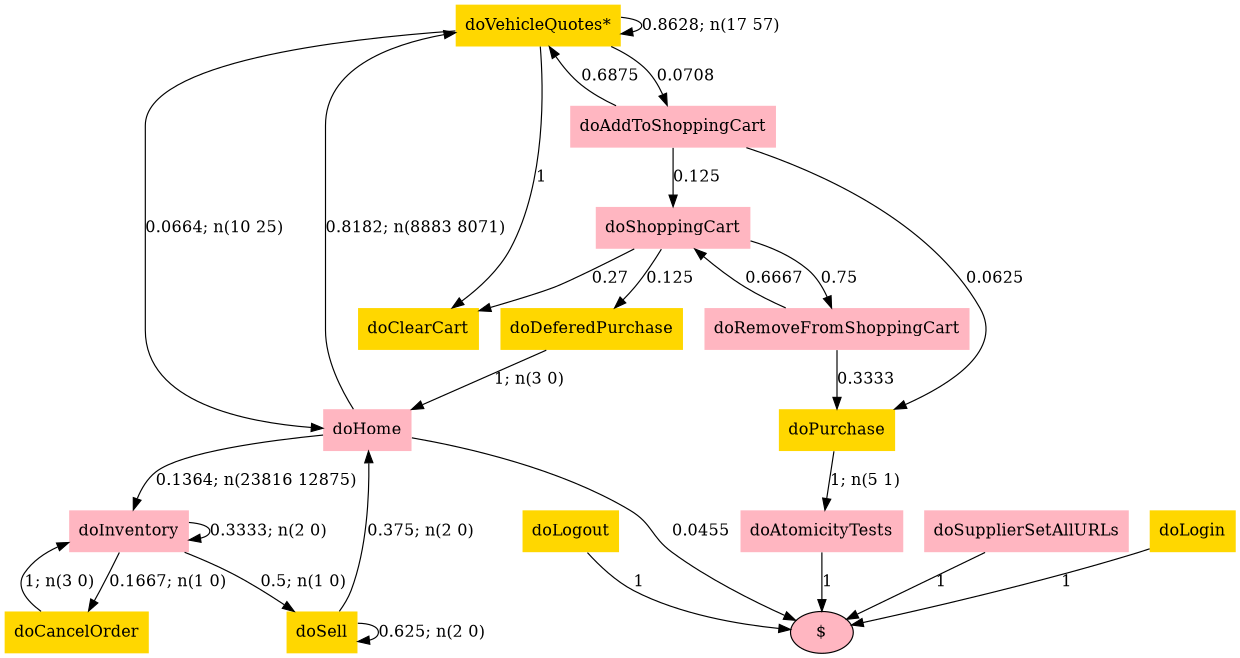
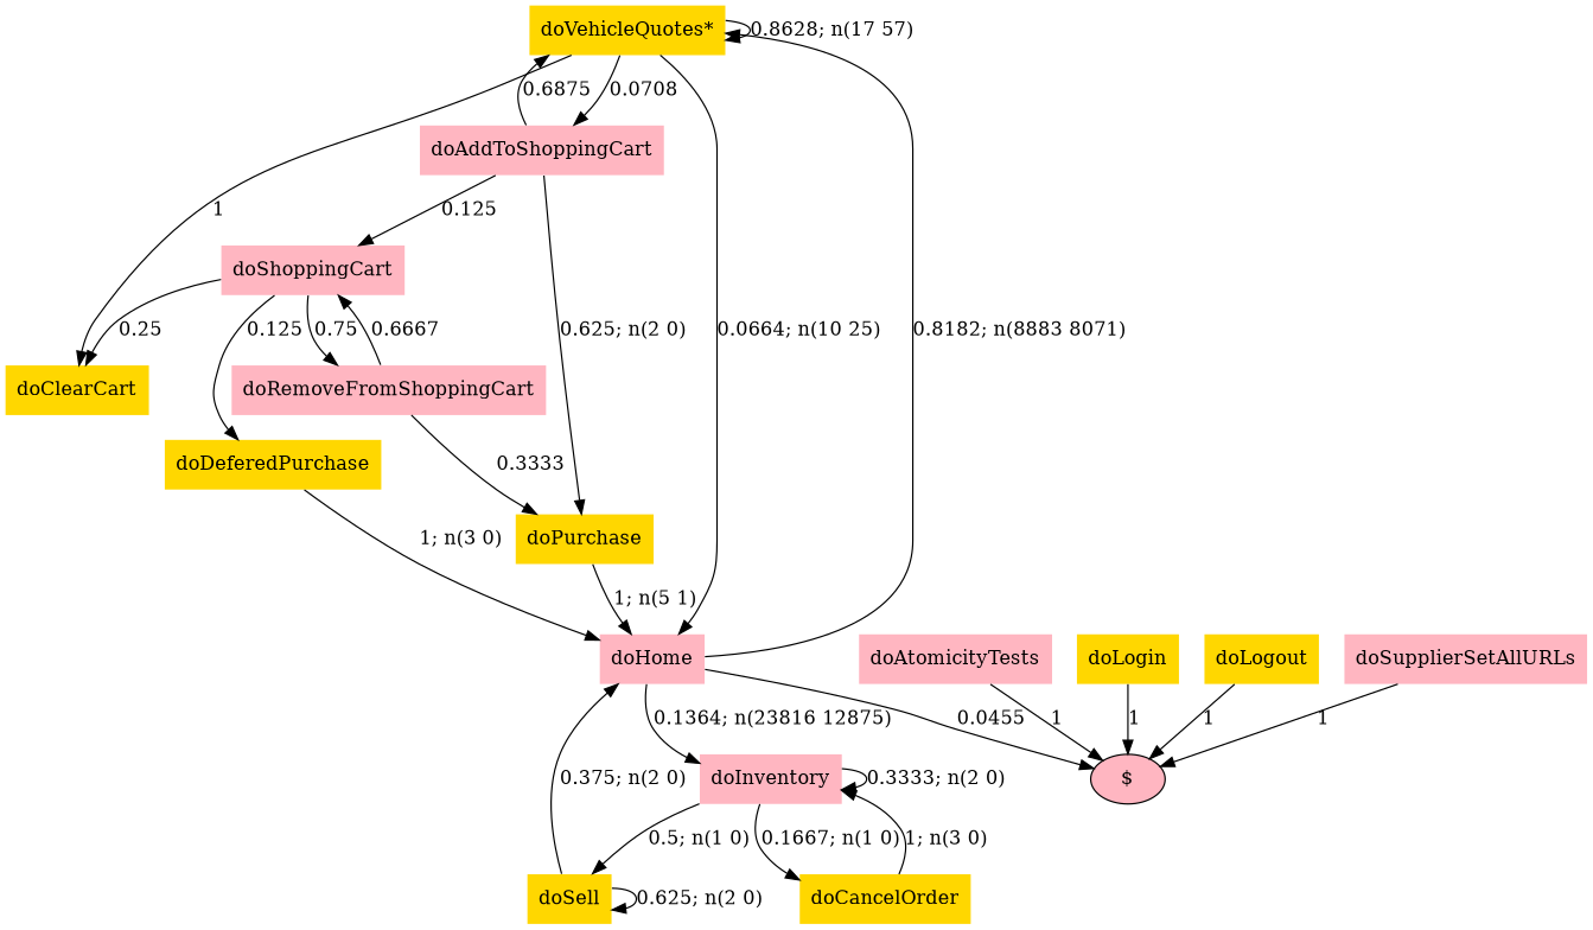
  digraph {
    node [fillcolor=gold shape=none style=filled]
    edge [style=solid]
    n1 [label="doVehicleQuotes*"]
    n2 [fillcolor=lightpink label=doAddToShoppingCart]
    n3 [fillcolor=lightpink label=doHome]
    n4 [label=doClearCart]
    n5 [fillcolor=lightpink label=doShoppingCart]
    n6 [label=doPurchase]
    "$" [fillcolor=lightpink shape=""]
    n8 [fillcolor=lightpink label=doInventory]
    n9 [fillcolor=lightpink label=doSupplierSetAllURLs]
    n10 [fillcolor=lightpink label=doAtomicityTests]
    n11 [label=doLogin]
    n12 [label=doDeferedPurchase]
    n13 [fillcolor=lightpink label=doRemoveFromShoppingCart]
    n14 [label=doSell]
    n15 [label=doCancelOrder]
    n16 [label=doLogout]
    n1 -> n1 [label="0.8628; n(17 57)"]
    n1 -> n2 [label=0.0708]
    n1 -> n3 [label="0.0664; n(10 25)"]
    n1 -> n4 [label=1]
    n2 -> n1 [label=0.6875]
    n2 -> n5 [label=0.125]
-   n2 -> n6 [label=0.0625]
+   n2 -> n6 [label="0.625; n(2 0)"]
    n3 -> n1 [label="0.8182; n(8883 8071)"]
    n3 -> "$" [label=0.0455]
    n3 -> n8 [label="0.1364; n(23816 12875)"]
-   n5 -> n4 [label=0.27]
+   n5 -> n4 [label=0.25]
    n5 -> n12 [label=0.125]
    n5 -> n13 [label=0.75]
-   n6 -> n10 [label="1; n(5 1)"]
+   n6 -> n3 [label="1; n(5 1)"]
    n8 -> n8 [label="0.3333; n(2 0)"]
    n8 -> n14 [label="0.5; n(1 0)"]
    n8 -> n15 [label="0.1667; n(1 0)"]
    n9 -> "$" [label=1]
    n10 -> "$" [label=1]
    n11 -> "$" [label=1]
    n12 -> n3 [label="1; n(3 0)"]
    n13 -> n5 [label=0.6667]
    n13 -> n6 [label=0.3333]
    n14 -> n3 [label="0.375; n(2 0)"]
    n14 -> n14 [label="0.625; n(2 0)"]
    n15 -> n8 [label="1; n(3 0)"]
    n16 -> "$" [label=1]
  }
